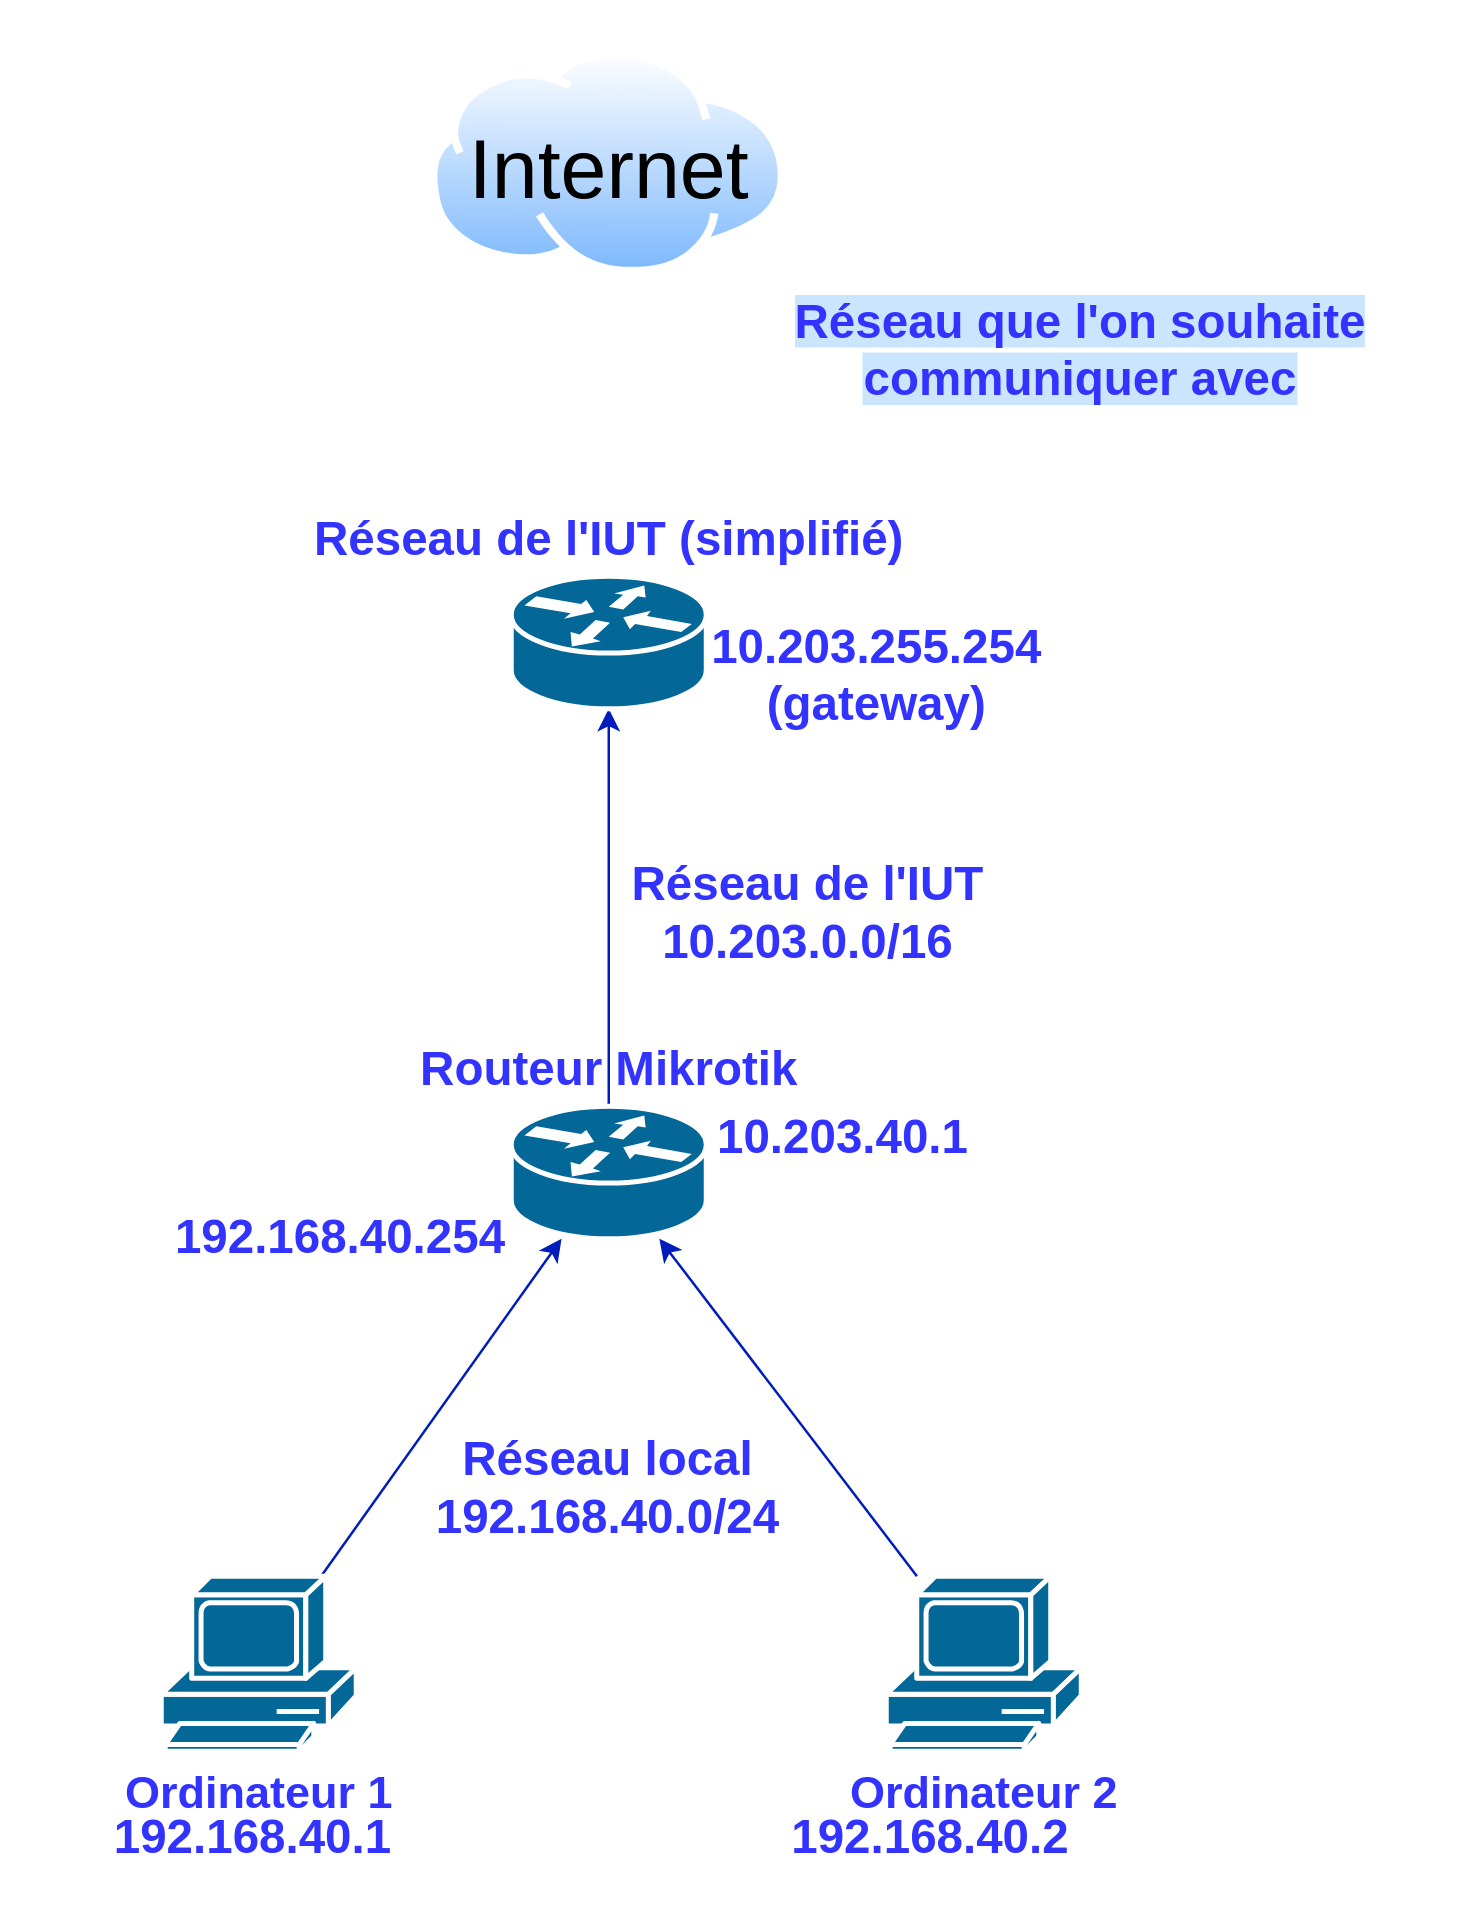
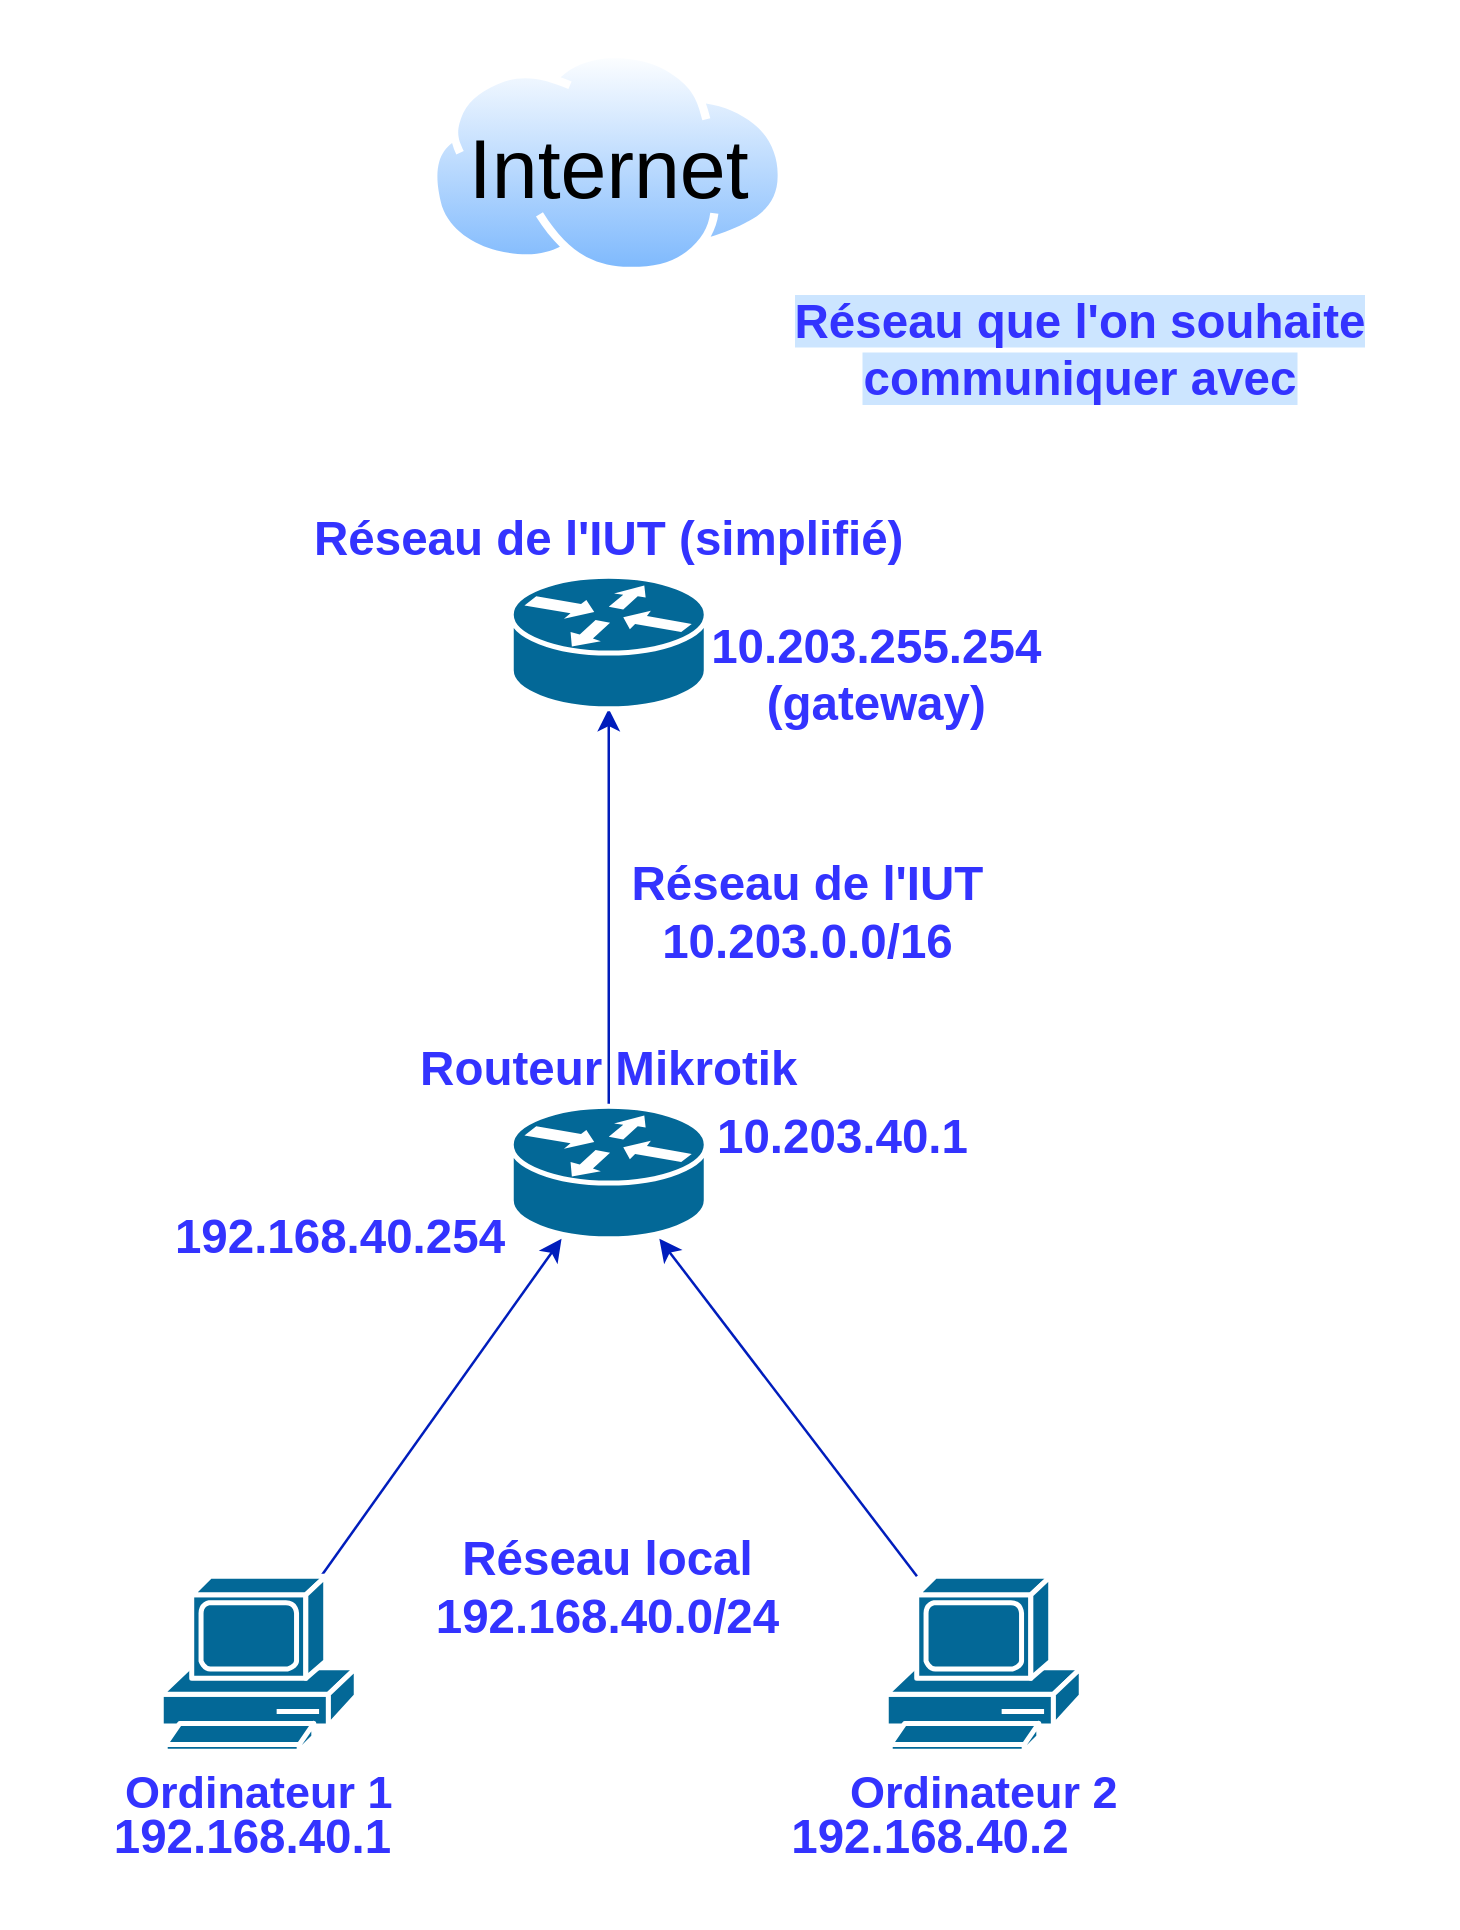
  <mxCell id="0" />
  <mxCell id="1" parent="0" />
  <mxCell id="2" style="edgeStyle=none;html=1;fillColor=#0050ef;strokeColor=#001DBC;" edge="1" parent="1" source="3" target="7"><mxGeometry relative="1" as="geometry" /></mxCell>
  <mxCell id="3" value="&lt;font color=&quot;#3333ff&quot; size=&quot;1&quot;&gt;&lt;b style=&quot;font-size: 18px&quot;&gt;Ordinateur 1&lt;/b&gt;&lt;/font&gt;" style="shape=mxgraph.cisco.computers_and_peripherals.pc;sketch=0;html=1;pointerEvents=1;dashed=0;fillColor=#036897;strokeColor=#ffffff;strokeWidth=2;verticalLabelPosition=bottom;verticalAlign=top;align=center;outlineConnect=0;" vertex="1" parent="1"><mxGeometry x="64" y="630" width="78" height="70" as="geometry" /></mxCell>
  <mxCell id="4" style="edgeStyle=none;html=1;fillColor=#0050ef;strokeColor=#001DBC;" edge="1" parent="1" source="5" target="7"><mxGeometry relative="1" as="geometry" /></mxCell>
  <mxCell id="5" value="&lt;font color=&quot;#3333ff&quot; size=&quot;1&quot;&gt;&lt;b style=&quot;font-size: 18px&quot;&gt;Ordinateur 2&lt;/b&gt;&lt;/font&gt;" style="shape=mxgraph.cisco.computers_and_peripherals.pc;sketch=0;html=1;pointerEvents=1;dashed=0;fillColor=#036897;strokeColor=#ffffff;strokeWidth=2;verticalLabelPosition=bottom;verticalAlign=top;align=center;outlineConnect=0;" vertex="1" parent="1"><mxGeometry x="354" y="630" width="78" height="70" as="geometry" /></mxCell>
  <mxCell id="6" style="edgeStyle=none;html=1;fontSize=19;fontColor=#3333FF;fillColor=#0050ef;strokeColor=#001DBC;" edge="1" parent="1" source="7" target="10"><mxGeometry relative="1" as="geometry" /></mxCell>
  <mxCell id="7" value="&lt;font color=&quot;#3333ff&quot; style=&quot;font-size: 19px;&quot;&gt;&lt;b style=&quot;font-size: 19px;&quot;&gt;Routeur Mikrotik&lt;/b&gt;&lt;/font&gt;" style="shape=mxgraph.cisco.routers.router;sketch=0;html=1;pointerEvents=1;dashed=0;fillColor=#036897;strokeColor=#ffffff;strokeWidth=2;verticalLabelPosition=top;verticalAlign=bottom;align=center;outlineConnect=0;fontSize=19;labelPosition=center;" vertex="1" parent="1"><mxGeometry x="204" y="442" width="78" height="53" as="geometry" /></mxCell>
  <mxCell id="8" value="Internet" style="aspect=fixed;perimeter=ellipsePerimeter;html=1;align=center;shadow=0;dashed=0;spacingTop=3;image;image=img/lib/active_directory/internet_cloud.svg;labelBackgroundColor=none;fontColor=#000000;labelPosition=center;verticalLabelPosition=middle;verticalAlign=middle;fontSize=33;" vertex="1" parent="1"><mxGeometry x="171.57" y="20" width="142.86" height="90" as="geometry" /></mxCell>
- <mxCell id="9" value="&lt;b&gt;Réseau local 192.168.40.0/24&lt;/b&gt;" style="text;html=1;strokeColor=none;fillColor=none;align=center;verticalAlign=middle;whiteSpace=wrap;rounded=0;labelBackgroundColor=none;fontSize=19;fontColor=#3333FF;" vertex="1" parent="1"><mxGeometry x="163" y="580" width="160" height="30" as="geometry" /></mxCell>
+ <mxCell id="9" value="&lt;b&gt;Réseau local 192.168.40.0/24&lt;/b&gt;" style="text;html=1;strokeColor=none;fillColor=none;align=center;verticalAlign=middle;whiteSpace=wrap;rounded=0;labelBackgroundColor=none;fontSize=19;fontColor=#3333FF;" vertex="1" parent="1"><mxGeometry x="163" y="620" width="160" height="30" as="geometry" /></mxCell>
  <mxCell id="10" value="&lt;font color=&quot;#3333ff&quot; style=&quot;font-size: 19px&quot;&gt;&lt;b style=&quot;font-size: 19px&quot;&gt;Réseau de l'IUT (simplifié)&lt;/b&gt;&lt;/font&gt;" style="shape=mxgraph.cisco.routers.router;sketch=0;html=1;pointerEvents=1;dashed=0;fillColor=#036897;strokeColor=#ffffff;strokeWidth=2;verticalLabelPosition=top;verticalAlign=bottom;align=center;outlineConnect=0;fontSize=19;labelPosition=center;" vertex="1" parent="1"><mxGeometry x="204" y="230" width="78" height="53" as="geometry" /></mxCell>
  <mxCell id="11" value="&lt;b&gt;192.168.40.1&lt;/b&gt;" style="text;html=1;strokeColor=none;fillColor=none;align=center;verticalAlign=middle;whiteSpace=wrap;rounded=0;labelBackgroundColor=none;fontSize=19;fontColor=#3333FF;" vertex="1" parent="1"><mxGeometry x="20.57" y="720" width="160" height="30" as="geometry" /></mxCell>
  <mxCell id="12" value="&lt;b&gt;192.168.40.2&lt;/b&gt;" style="text;html=1;strokeColor=none;fillColor=none;align=center;verticalAlign=middle;whiteSpace=wrap;rounded=0;labelBackgroundColor=none;fontSize=19;fontColor=#3333FF;" vertex="1" parent="1"><mxGeometry x="292" y="720" width="160" height="30" as="geometry" /></mxCell>
  <mxCell id="13" value="&lt;b&gt;192.168.40.254&lt;/b&gt;" style="text;html=1;strokeColor=none;fillColor=none;align=center;verticalAlign=middle;whiteSpace=wrap;rounded=0;labelBackgroundColor=none;fontSize=19;fontColor=#3333FF;" vertex="1" parent="1"><mxGeometry x="56" y="480" width="160" height="30" as="geometry" /></mxCell>
  <mxCell id="14" value="&lt;b&gt;10.203.40.1&lt;/b&gt;" style="text;html=1;strokeColor=none;fillColor=none;align=center;verticalAlign=middle;whiteSpace=wrap;rounded=0;labelBackgroundColor=none;fontSize=19;fontColor=#3333FF;" vertex="1" parent="1"><mxGeometry x="257" y="440" width="160" height="30" as="geometry" /></mxCell>
  <mxCell id="15" value="&lt;b&gt;Réseau de l'IUT&lt;br&gt;10.203.0.0/16&lt;br&gt;&lt;/b&gt;" style="text;html=1;strokeColor=none;fillColor=none;align=center;verticalAlign=middle;whiteSpace=wrap;rounded=0;labelBackgroundColor=none;fontSize=19;fontColor=#3333FF;" vertex="1" parent="1"><mxGeometry x="243" y="350" width="160" height="30" as="geometry" /></mxCell>
  <mxCell id="16" value="&lt;b&gt;10.203.255.254&lt;br&gt;(gateway)&lt;br&gt;&lt;/b&gt;" style="text;html=1;strokeColor=none;fillColor=none;align=center;verticalAlign=middle;whiteSpace=wrap;rounded=0;labelBackgroundColor=none;fontSize=19;fontColor=#3333FF;" vertex="1" parent="1"><mxGeometry x="264" y="250" width="173" height="40" as="geometry" /></mxCell>
  <mxCell id="17" value="&lt;b&gt;&lt;span style=&quot;background-color: rgb(204 , 229 , 255)&quot;&gt;Réseau que l'on souhaite communiquer avec&lt;/span&gt;&lt;br&gt;&lt;/b&gt;" style="text;html=1;strokeColor=none;fillColor=none;align=center;verticalAlign=middle;whiteSpace=wrap;rounded=0;labelBackgroundColor=none;fontSize=19;fontColor=#3333FF;" vertex="1" parent="1"><mxGeometry x="302" y="130" width="260" height="20" as="geometry" /></mxCell>
